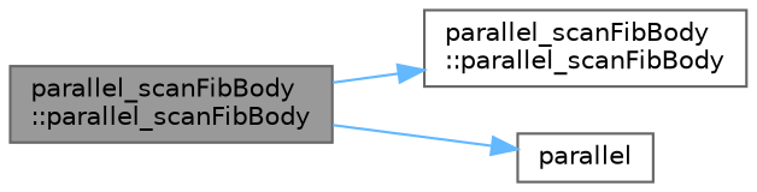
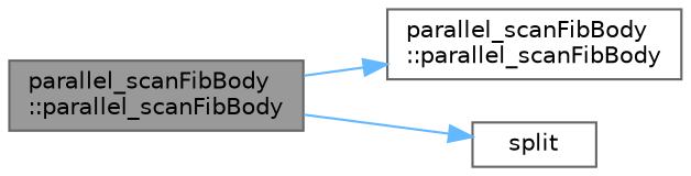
  digraph {
    rankdir=LR
    node [color=grey40 fillcolor=white fontname=Helvetica fontsize=10 shape=box style=filled]
    edge [color=steelblue1 fontname=Helvetica fontsize=10 labelfontname=Helvetica labelfontsize=10 style=solid]
    n1 [color=gray40 fillcolor=grey60 fontcolor=black height=0.2 label="parallel_scanFibBody\l::parallel_scanFibBody" width=0.4]
    n2 [height=0.2 label="parallel_scanFibBody\l::parallel_scanFibBody" width=0.4]
-   n3 [height=0.2 label=parallel width=0.4]
+   n3 [height=0.2 label=split width=0.4]
    n1 -> n2
    n1 -> n3
  }
